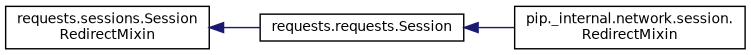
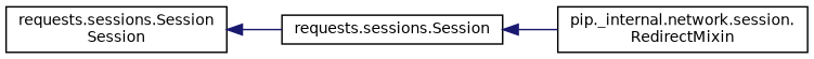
  digraph {
    rankdir=LR
    node [color=black fillcolor=white fontname=Helvetica fontsize=10 shape=record style=filled]
    edge [color=midnightblue dir=back fontname=Helvetica fontsize=10 labelfontname=Helvetica labelfontsize=10 style=solid]
-   n1 [height=0.2 label="requests.sessions.Session\lRedirectMixin" width=0.4]
-   n2 [height=0.2 label="requests.requests.Session" width=0.4]
+   n1 [height=0.2 label="requests.sessions.Session\lSession" width=0.4]
+   n2 [height=0.2 label="requests.sessions.Session" width=0.4]
    n3 [height=0.2 label="pip._internal.network.session.\lRedirectMixin" width=0.4]
    n1 -> n2
    n2 -> n3
  }
